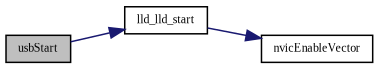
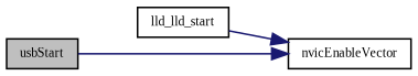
  digraph {
    fontname="Liberation Serif"
    rankdir=LR
    node [color=black fontname="Liberation Serif" fontsize=8 shape=record]
    edge [color=midnightblue fontname="Liberation Serif" fontsize=8 labelfontname=Helvetica labelfontsize=8 style=solid]
    n1 [fillcolor=grey75 fontcolor=black height=0.2 label=usbStart style=filled width=0.4]
    n2 [height=0.2 label=lld_lld_start width=0.4]
    n3 [height=0.2 label=nvicEnableVector width=0.4]
-   n1 -> n2
+   n1 -> n3
    n2 -> n3
  }
